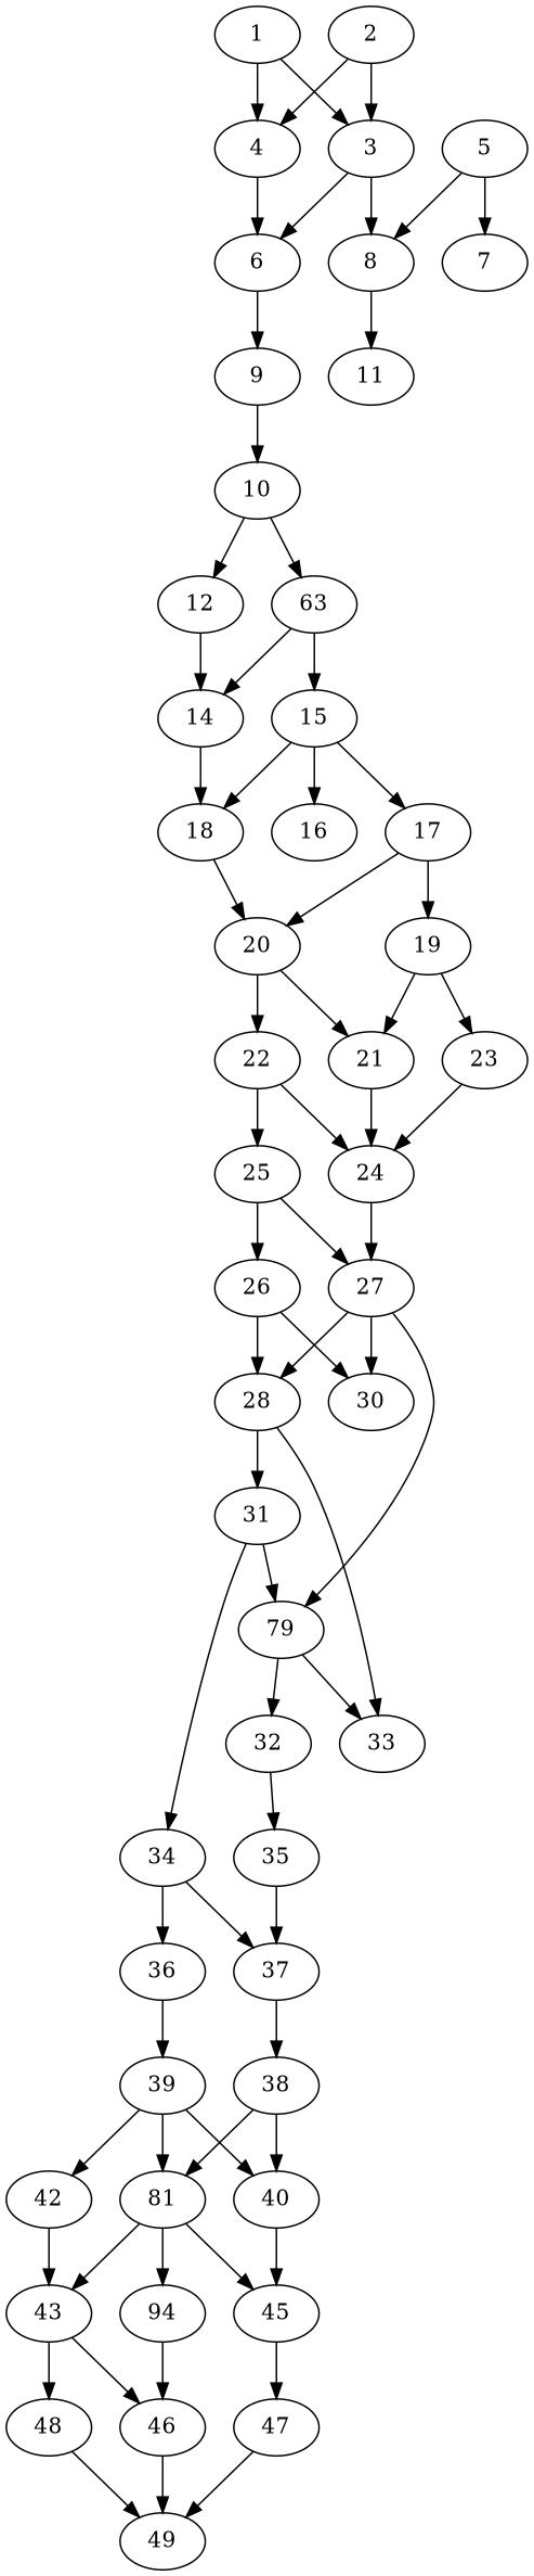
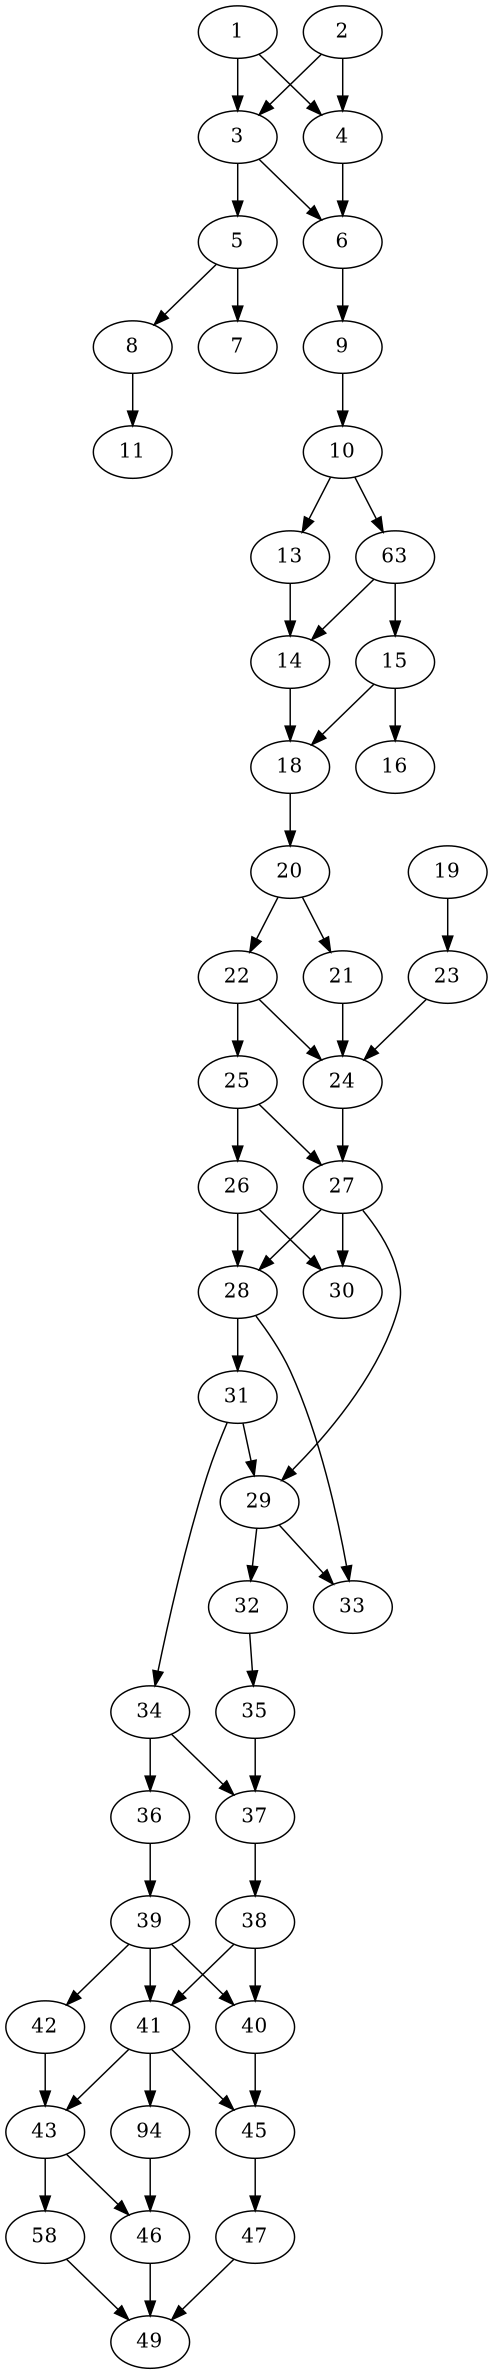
  digraph {
    node [alpha=0.04]
    1 [alpha=0.09 expect_size=46836736]
    3 [alpha=0.07 expect_size=32071680]
    4 [alpha=0.16 expect_size=35136512]
    5 [expect_size=42647552]
    6 [alpha=0.01 expect_size=52021248]
    7 [alpha=0.10 expect_size=13516800]
    8 [alpha=0.02 expect_size=14757888]
    9 [expect_size=38011904]
    2 [alpha=0.15 expect_size=14083072]
    11 [alpha=0.20 expect_size=31563776]
    10 [alpha=0.01 expect_size=29758464]
-   12 [alpha=0.01 expect_size=5698560]
+   12 [alpha=0.01 expect_size=5698560 label=13]
    n13 [alpha=0.16 expect_size=40269824 label=63]
    14 [alpha=0.15 expect_size=9086976]
    15 [alpha=0.06 expect_size=46857216]
    18 [alpha=0.03 expect_size=37419008]
    16 [alpha=0.19 expect_size=9801728]
-   17 [alpha=0.03 expect_size=12701696]
    20 [alpha=0.14 expect_size=50914304]
    19 [alpha=0.09 expect_size=42170368]
    21 [alpha=0.17 expect_size=6873088]
    22 [expect_size=5854208]
    23 [alpha=0.02 expect_size=9372672]
    24 [alpha=0.12 expect_size=47762432]
    25 [alpha=0.19 expect_size=36531200]
    27 [alpha=0.15 expect_size=48310272]
    26 [alpha=0.05 expect_size=50783232]
    28 [alpha=0.09 expect_size=7760896]
    30 [alpha=0.14 expect_size=37063680]
-   29 [alpha=0.16 expect_size=15861760 label=79]
+   29 [alpha=0.16 expect_size=15861760]
    31 [expect_size=23330816]
    33 [alpha=0.17 expect_size=24680448]
    32 [alpha=0.13 expect_size=16256000]
    34 [alpha=0.03 expect_size=28248064]
    35 [alpha=0.07 expect_size=9666560]
    36 [alpha=0.12 expect_size=6340608]
    37 [alpha=0.01 expect_size=17862656]
    39 [alpha=0.01 expect_size=25419776]
    38 [alpha=0.03 expect_size=5322752]
    40 [alpha=0.19 expect_size=16552960]
-   41 [alpha=0.17 expect_size=50422784 label=81]
+   41 [alpha=0.17 expect_size=50422784]
    42 [alpha=0.15 expect_size=11793408]
    45 [expect_size=44432384]
    43 [alpha=0.15 expect_size=42679296]
    n45 [alpha=0.13 expect_size=36548608 label=94]
    47 [expect_size=42905600]
    46 [alpha=0.15 expect_size=13574144]
-   48 [alpha=0.14 expect_size=45513728]
+   48 [alpha=0.14 expect_size=45513728 label=58]
    49 [alpha=0.08 expect_size=6388736]
    1 -> 3
    1 -> 4
-   3 -> 8
+   3 -> 5
    3 -> 6
    4 -> 6
    5 -> 7
    5 -> 8
    6 -> 9
    8 -> 11
    9 -> 10
    2 -> 3
    2 -> 4
    10 -> 12
    10 -> n13
    12 -> 14
    n13 -> 14
    n13 -> 15
    14 -> 18
    15 -> 18
    15 -> 16
-   15 -> 17
    18 -> 20
-   17 -> 20
-   17 -> 19
    20 -> 21
    20 -> 22
-   19 -> 21
    19 -> 23
    21 -> 24
    22 -> 24
    22 -> 25
    23 -> 24
    24 -> 27
    25 -> 27
    25 -> 26
    27 -> 28
    27 -> 30
    27 -> 29
    26 -> 28
    26 -> 30
    28 -> 31
    28 -> 33
    29 -> 33
    29 -> 32
    31 -> 29
    31 -> 34
    32 -> 35
    34 -> 36
    34 -> 37
    35 -> 37
    36 -> 39
    37 -> 38
    39 -> 40
    39 -> 41
    39 -> 42
    38 -> 40
    38 -> 41
    40 -> 45
    41 -> 45
    41 -> 43
    41 -> n45
    42 -> 43
    45 -> 47
    43 -> 46
    43 -> 48
    n45 -> 46
    47 -> 49
    46 -> 49
    48 -> 49
  }
